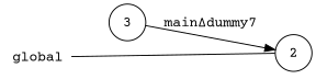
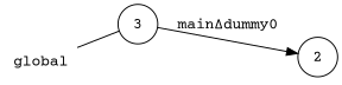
  digraph {
    fontname="Courier Prime"
    rankdir=LR
    node [fontname="Courier Prime" shape=circle]
    edge [fontname="Courier Prime"]
    n1 [label=global shape=plaintext]
    n2 [label=3]
    n3 [label=2]
-   n1 -> n3 [arrowhead=none]
-   n2 -> n3 [label="mainΔdummy7"]
+   n1 -> n2 [arrowhead=none]
+   n2 -> n3 [label="mainΔdummy0"]
  }
